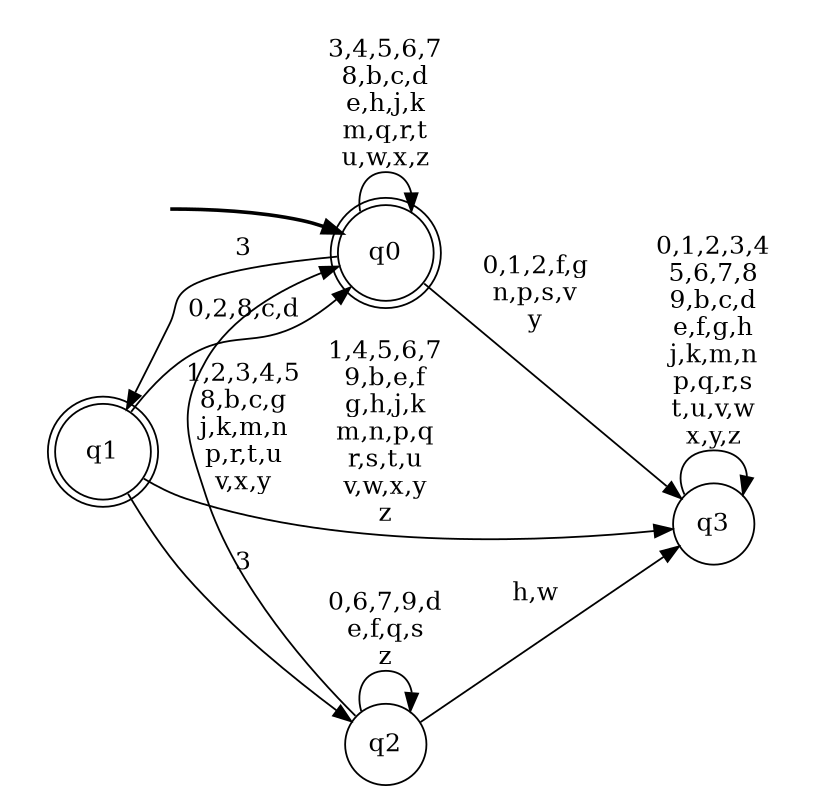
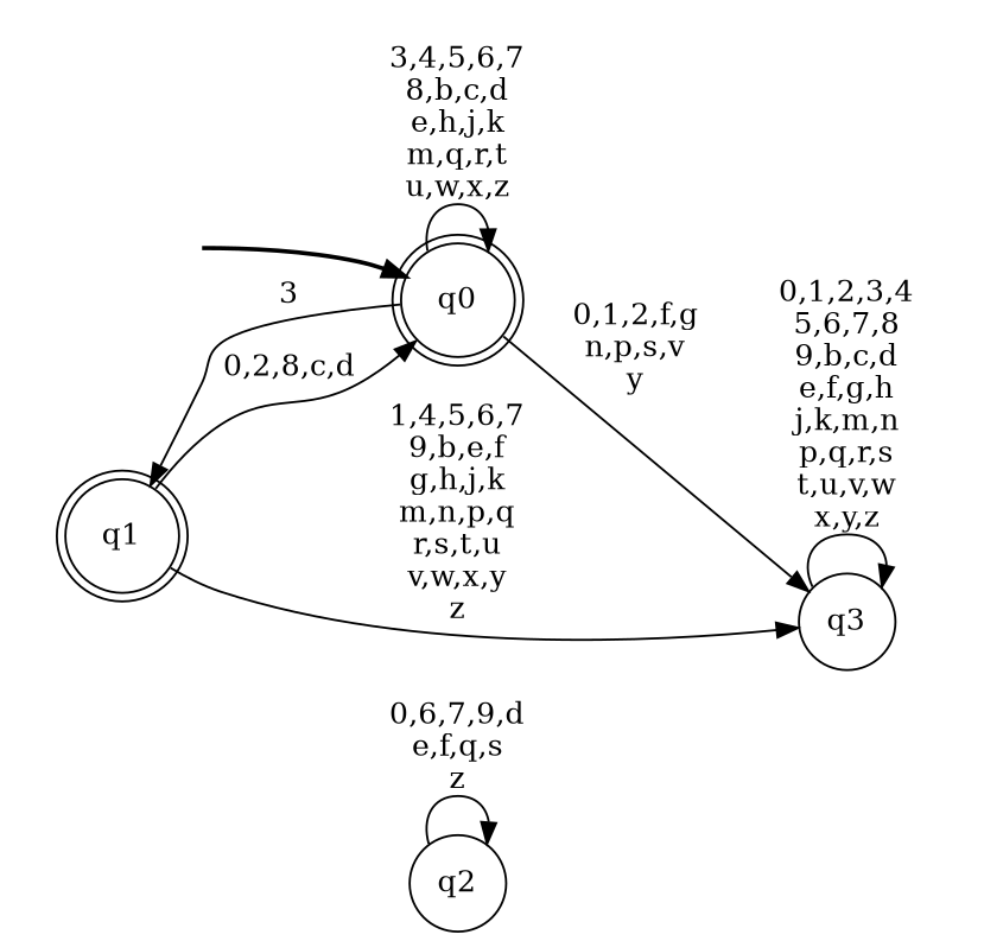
  digraph {
    rankdir=LR
    node [shape=doublecircle style="rounded,filled" color=black fillcolor=white]
    __start0 [height=0 shape=none style=invis width=0 color="" fillcolor=""]
    n2 [label=q0]
    n3 [label=q1]
    n4 [label=q3 shape=circle style=filled]
    n5 [label=q2 shape=circle style=filled]
    subgraph cluster_1 {
      nodesep=0.15
      ranksep=0.15
      style=invis
      __start0
      n2
    }
    __start0 -> n2 [penwidth=2]
    n2 -> n2 [label="3,4,5,6,7\n8,b,c,d\ne,h,j,k\nm,q,r,t\nu,w,x,z"]
    n2 -> n3 [label=3]
    n2 -> n4 [label="0,1,2,f,g\nn,p,s,v\ny"]
    n3 -> n2 [label="0,2,8,c,d"]
    n3 -> n4 [label="1,4,5,6,7\n9,b,e,f\ng,h,j,k\nm,n,p,q\nr,s,t,u\nv,w,x,y\nz"]
-   n3 -> n5 [label=3]
    n4 -> n4 [label="0,1,2,3,4\n5,6,7,8\n9,b,c,d\ne,f,g,h\nj,k,m,n\np,q,r,s\nt,u,v,w\nx,y,z"]
-   n5 -> n2 [label="1,2,3,4,5\n8,b,c,g\nj,k,m,n\np,r,t,u\nv,x,y"]
-   n5 -> n4 [label="h,w"]
    n5 -> n5 [label="0,6,7,9,d\ne,f,q,s\nz"]
  }
